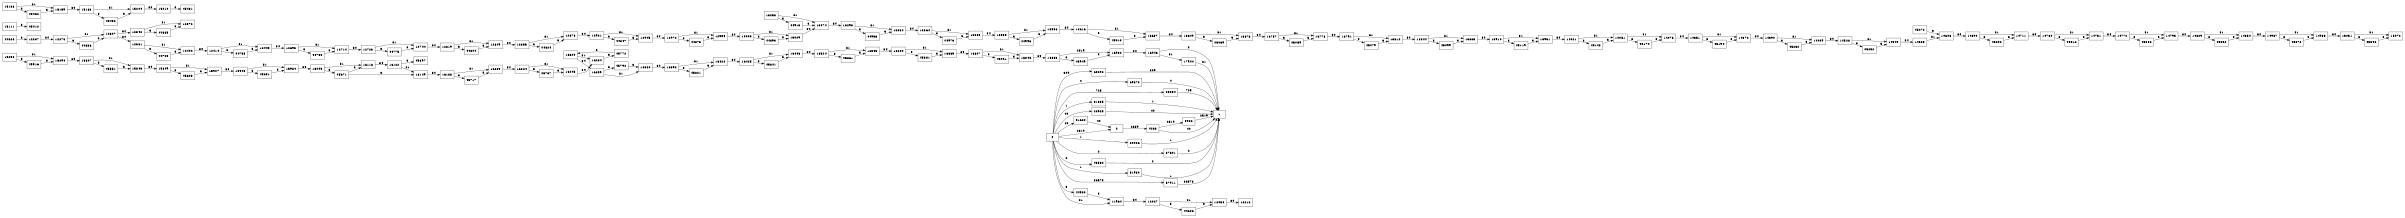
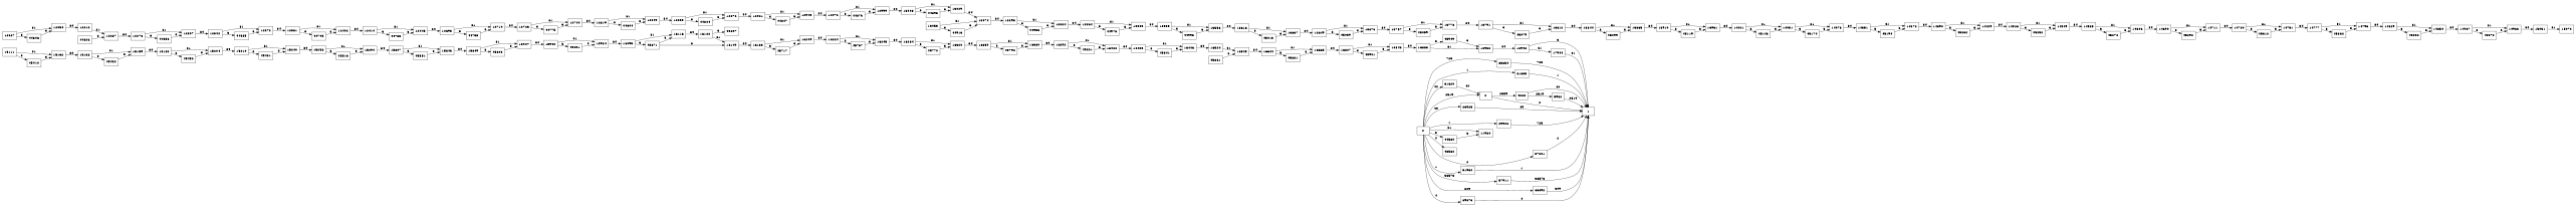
  digraph {
    rankdir=LR
    node [shape=rectangle]
    2
    4268
    1
    5982
    11964
    12027
    12054
    44606
    12216
    12237
    12276
    44626
    12307
    44656
    12342
    12372
    44685
    12381
    12402
    44705
    12414
    12445
    44735
    12693
    12714
    44755
    12723
    12744
    44775
    12819
    12849
    44804
    12855
    12876
    44824
    12921
    12945
    44847
    12972
    12999
    44873
    13008
    13029
    44893
    13074
    13053
    44913
    13293
    13334
    44953
    13364
    13385
    44973
    13535
    13556
    44993
    13616
    13637
    45013
    13649
    13676
    45039
    13757
    13778
    45059
    13791
    13812
    45079
    13844
    13865
    45099
    13910
    13931
    45119
    14021
    14051
    45148
    14078
    45174
    14351
    14372
    45194
    14390
    14429
    45232
    14528
    14549
    45252
    14585
    14606
    45272
    14690
    14711
    45292
    14730
    14751
    45312
-   14772
+   14772 [label=14777]
    14793
    45332
    14829
    14850
    45352
    14967
    14988
    45372
    15051
    15072
-   45392
    15111
+   15132
    45412
    15138
    15159
    45432
    15183
    15204
    45452
    15210
+   15240
    45481
    15258
    15294
    45516
    15807
    15843
    45551
    15849
    15907
    45608
    15940
    15984
    45651
    16095
    16116
    45671
    16122
    16149
    45697
    16188
    16209
    45717
    16224
    16245
    45737
    16284
    16320
    45772
    16359
    16380
    45792
    16392
    16422
    45821
    16425
    16446
    45841
    16524
    16545
    45861
    16644
    16665
    45881
    16827
    16848
    45901
    16883
    16932
    45949
    16946
    17944
    23925
    29906
    31620
    37601
    43582
    44580
    51930
    57911
    63892
    69873
    n182 [label=85854]
    81835
    0
    2 -> 4268 [label=2559]
    4268 -> 1 [label=40]
    4268 -> 5982 [label=2519]
    5982 -> 1 [label=2519]
-   11964 -> 12027 [label=84]
    12027 -> 12054 [label=81]
    12027 -> 44606 [label=3]
    12054 -> 12216 [label=84]
    44606 -> 12054 [label=3]
+   12216 -> 12237 [label=81]
    12237 -> 12276 [label=84]
    12276 -> 12307 [label=81]
    12276 -> 44656 [label=3]
    44626 -> 12237 [label=3]
    12307 -> 12342 [label=84]
    44656 -> 12307 [label=3]
    12342 -> 12372 [label=81]
    12342 -> 44685 [label=3]
-   12307 -> 12381 [label=84]
+   12372 -> 12381 [label=84]
    44685 -> 12372 [label=3]
    12381 -> 12402 [label=81]
    12381 -> 44705 [label=3]
    12402 -> 12414 [label=84]
    44705 -> 12402 [label=3]
    12414 -> 12445 [label=81]
    12414 -> 44735 [label=3]
    12445 -> 12693 [label=84]
    44735 -> 12445 [label=3]
    12693 -> 12714 [label=81]
    12693 -> 44755 [label=3]
    12714 -> 12723 [label=84]
    44755 -> 12714 [label=3]
    12723 -> 12744 [label=81]
    12723 -> 44775 [label=3]
    12744 -> 12819 [label=84]
    44775 -> 12744 [label=3]
    12819 -> 12849 [label=81]
    12819 -> 44804 [label=3]
    12849 -> 12855 [label=84]
    44804 -> 12849 [label=3]
    12855 -> 12876 [label=81]
    12855 -> 44824 [label=3]
    12876 -> 12921 [label=84]
    44824 -> 12876 [label=3]
    12921 -> 12945 [label=81]
    12921 -> 44847 [label=3]
    12945 -> 12972 [label=84]
    44847 -> 12945 [label=3]
    12972 -> 12999 [label=81]
    12972 -> 44873 [label=3]
    12999 -> 13008 [label=84]
    44873 -> 12999 [label=3]
    13008 -> 13029 [label=81]
    13008 -> 44893 [label=3]
    13029 -> 13074 [label=84]
    44893 -> 13029 [label=3]
    13074 -> 13293 [label=84]
    13053 -> 13074 [label=81]
    13053 -> 44913 [label=3]
    44913 -> 13074 [label=3]
    13293 -> 13334 [label=81]
    13293 -> 44953 [label=3]
    13334 -> 13364 [label=84]
    44953 -> 13334 [label=3]
    13364 -> 13385 [label=81]
    13364 -> 44973 [label=3]
    13385 -> 13535 [label=84]
    44973 -> 13385 [label=3]
    13535 -> 13556 [label=81]
    13535 -> 44993 [label=3]
    13556 -> 13616 [label=84]
    44993 -> 13556 [label=3]
    13616 -> 13637 [label=81]
    13616 -> 45013 [label=3]
    13637 -> 13649 [label=84]
    45013 -> 13637 [label=3]
    13649 -> 13676 [label=81]
    13649 -> 45039 [label=3]
    13676 -> 13757 [label=84]
    45039 -> 13676 [label=3]
    13757 -> 13778 [label=81]
    13757 -> 45059 [label=3]
    13778 -> 13791 [label=84]
    45059 -> 13778 [label=3]
    13791 -> 13812 [label=81]
    13791 -> 45079 [label=3]
    13812 -> 13844 [label=84]
    45079 -> 13812 [label=3]
    13844 -> 13865 [label=81]
    13844 -> 45099 [label=3]
    13865 -> 13910 [label=84]
    45099 -> 13865 [label=3]
    13910 -> 13931 [label=81]
    13910 -> 45119 [label=3]
    13931 -> 14021 [label=84]
    45119 -> 13931 [label=3]
    14021 -> 14051 [label=81]
    14021 -> 45148 [label=3]
    14051 -> 14078 [label=81]
    14051 -> 45174 [label=3]
    45148 -> 14051 [label=3]
    14078 -> 14351 [label=84]
    45174 -> 14078 [label=3]
    14351 -> 14372 [label=81]
    14351 -> 45194 [label=3]
    14372 -> 14390 [label=84]
    45194 -> 14372 [label=3]
    14390 -> 14429 [label=81]
    14390 -> 45232 [label=3]
    14429 -> 14528 [label=84]
    45232 -> 14429 [label=3]
    14528 -> 14549 [label=81]
    14528 -> 45252 [label=3]
    14549 -> 14585 [label=84]
    45252 -> 14549 [label=3]
    14585 -> 14606 [label=81]
+   14585 -> 45272 [label=3]
    14606 -> 14690 [label=84]
    45272 -> 14606 [label=3]
    14690 -> 14711 [label=81]
    14690 -> 45292 [label=3]
    14711 -> 14730 [label=84]
    45292 -> 14711 [label=3]
    14730 -> 14751 [label=81]
    14730 -> 45312 [label=3]
    14751 -> 14772 [label=84]
    45312 -> 14751 [label=3]
    14772 -> 14793 [label=81]
    14772 -> 45332 [label=3]
    14793 -> 14829 [label=84]
    45332 -> 14793 [label=3]
    14829 -> 14850 [label=81]
    14829 -> 45352 [label=3]
    14850 -> 14967 [label=84]
    45352 -> 14850 [label=3]
    14967 -> 14988 [label=81]
    14967 -> 45372 [label=3]
    14988 -> 15051 [label=84]
    45372 -> 14988 [label=3]
    15051 -> 15072 [label=81]
-   15051 -> 45392 [label=3]
-   45392 -> 15072 [label=3]
+   15111 -> 15132 [label=81]
    15111 -> 45412 [label=3]
+   15132 -> 15138 [label=84]
+   45412 -> 15132 [label=3]
    15138 -> 15159 [label=81]
    15138 -> 45432 [label=3]
    15159 -> 15183 [label=84]
    45432 -> 15159 [label=3]
    15183 -> 15204 [label=81]
    15183 -> 45452 [label=3]
    15204 -> 15210 [label=84]
    45452 -> 15204 [label=3]
+   15210 -> 15240 [label=81]
    15210 -> 45481 [label=3]
+   15240 -> 15258 [label=84]
+   45481 -> 15240 [label=3]
    15258 -> 15294 [label=81]
    15258 -> 45516 [label=3]
    15294 -> 15807 [label=84]
    45516 -> 15294 [label=3]
    15807 -> 15843 [label=81]
    15807 -> 45551 [label=3]
    15843 -> 15849 [label=84]
    45551 -> 15843 [label=3]
    15849 -> 15907 [label=81]
    15849 -> 45608 [label=3]
    15907 -> 15940 [label=84]
    45608 -> 15907 [label=3]
    15940 -> 15984 [label=81]
    15940 -> 45651 [label=3]
    15984 -> 16095 [label=84]
    45651 -> 15984 [label=3]
    16095 -> 16116 [label=81]
    16095 -> 45671 [label=3]
    16116 -> 16122 [label=84]
    45671 -> 16116 [label=3]
    45671 -> 16149 [label=3]
    16122 -> 16149 [label=81]
    16122 -> 45697 [label=3]
    16149 -> 16188 [label=84]
    16188 -> 16209 [label=81]
    16188 -> 45717 [label=3]
    16209 -> 16224 [label=84]
    45717 -> 16209 [label=3]
    16224 -> 16245 [label=81]
    16224 -> 45737 [label=3]
    16245 -> 16284 [label=84]
    45737 -> 16245 [label=3]
-   16320 -> 16284 [label=81]
+   16284 -> 16320 [label=81]
    16284 -> 45772 [label=3]
    16320 -> 16359 [label=84]
    45772 -> 16320 [label=3]
    16359 -> 16380 [label=81]
    16359 -> 45792 [label=3]
    16380 -> 16392 [label=84]
    45792 -> 16380 [label=3]
    16392 -> 16422 [label=81]
    16392 -> 45821 [label=3]
    16422 -> 16425 [label=84]
    45821 -> 16422 [label=3]
    16425 -> 16446 [label=81]
    16425 -> 45841 [label=3]
    16446 -> 16524 [label=84]
    45841 -> 16446 [label=3]
    16524 -> 16545 [label=81]
-   16524 -> 45861 [label=3]
    16545 -> 16644 [label=84]
    45861 -> 16545 [label=3]
    16644 -> 16665 [label=81]
    16644 -> 45881 [label=3]
    16665 -> 16827 [label=84]
    45881 -> 16665 [label=3]
    16827 -> 16848 [label=81]
    16827 -> 45901 [label=3]
    16848 -> 16883 [label=84]
    45901 -> 16848 [label=3]
-   16883 -> 16932 [label=2519]
+   16883 -> 16932 [label=81]
    16883 -> 45949 [label=3]
    16932 -> 16946 [label=84]
    45949 -> 16932 [label=3]
    16946 -> 1 [label=3]
    16946 -> 17944 [label=81]
    17944 -> 1 [label=81]
    23925 -> 1 [label=49]
-   29906 -> 1 [label=1]
+   29906 -> 1 [label=725]
    31620 -> 2 [label=40]
    37601 -> 1 [label=2]
-   43582 -> 1 [label=2]
+   2 -> 1 [label=2]
    44580 -> 11964 [label=3]
    51930 -> 1 [label=1]
    57911 -> 1 [label=36573]
    63892 -> 1 [label=309]
    69873 -> 1 [label=4]
    n182 -> 1 [label=725]
    81835 -> 1 [label=1]
    0 -> 2 [label=2519]
    0 -> 11964 [label=81]
    0 -> 23925 [label=49]
    0 -> 29906 [label=1]
    0 -> 31620 [label=40]
    0 -> 37601 [label=2]
    0 -> 43582 [label=2]
    0 -> 44580 [label=3]
    0 -> 51930 [label=1]
    0 -> 57911 [label=36573]
    0 -> 63892 [label=309]
    0 -> 69873 [label=4]
    0 -> n182 [label=725]
    0 -> 81835 [label=1]
  }
